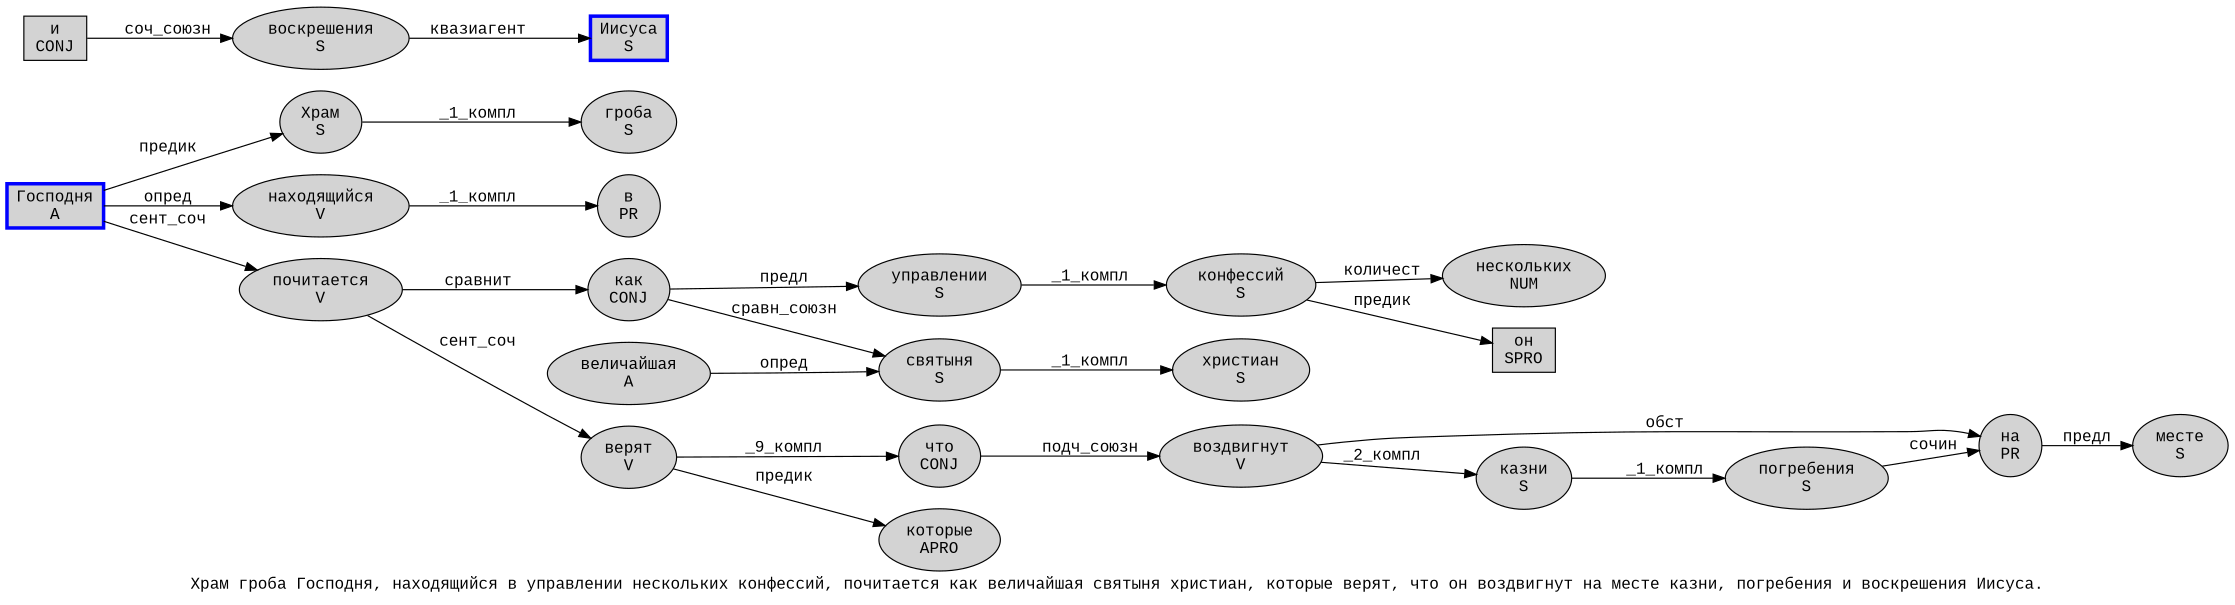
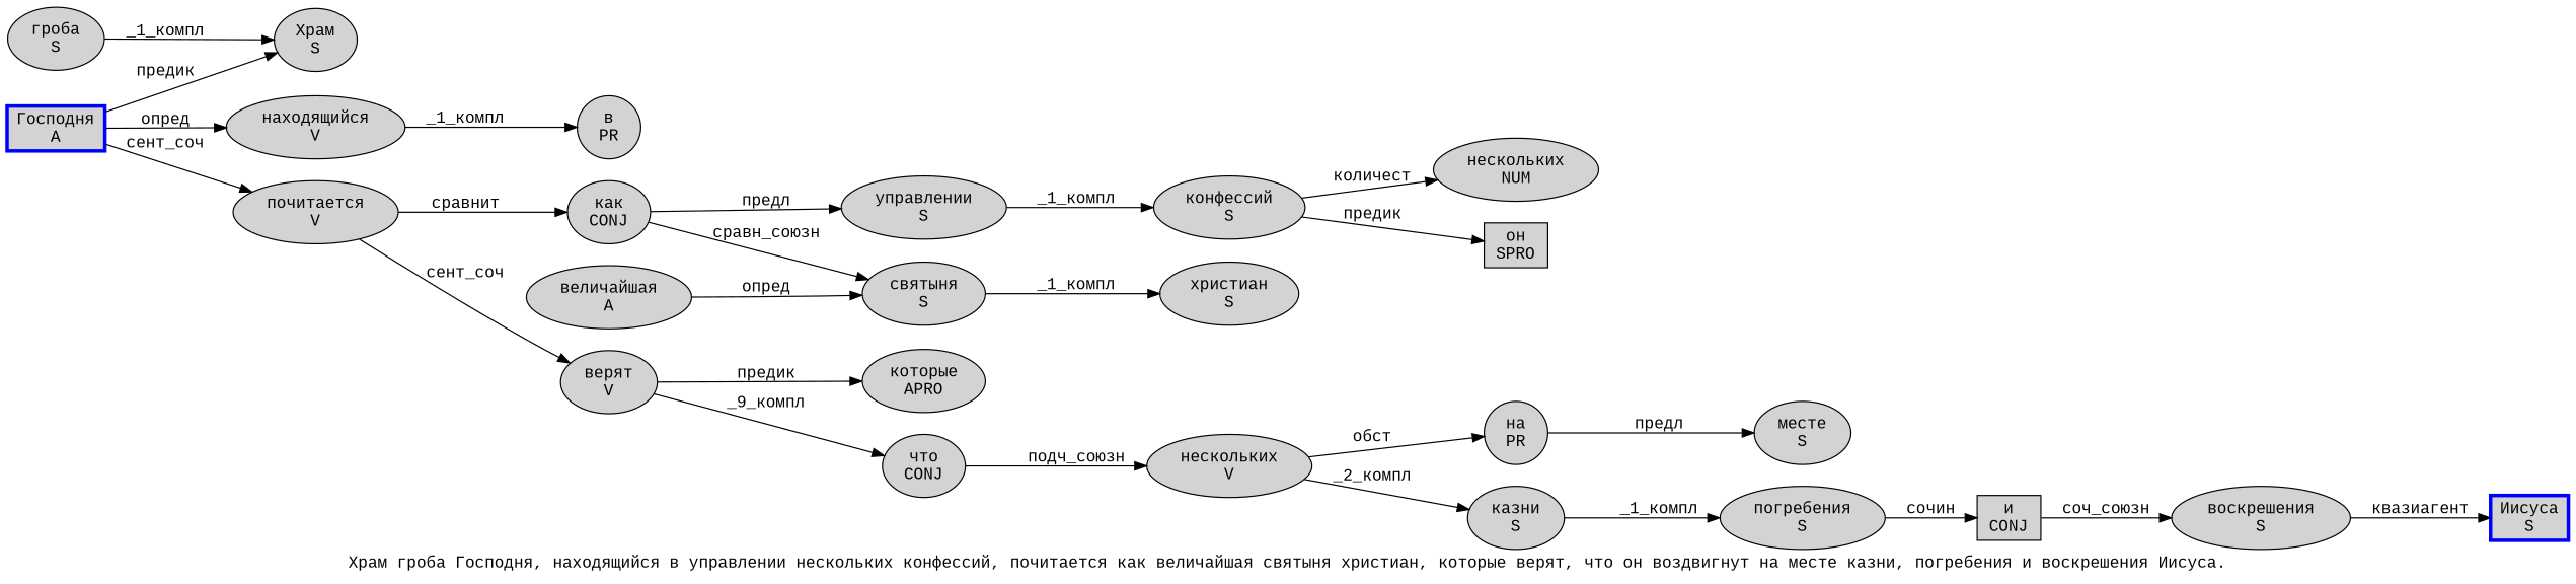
  digraph {
    fontname="Liberation Mono"
    label="Храм гроба Господня, находящийся в управлении нескольких конфессий, почитается как величайшая святыня христиан, которые верят, что он воздвигнут на месте казни, погребения и воскрешения Иисуса."
    rankdir=LR
    node [fillcolor=lightgray fontname="Liberation Mono" penwidth=1 shape=ellipse style=filled]
    edge [fontname="Liberation Mono"]
    n1 [label="Храм\nS"]
    n2 [label="гроба\nS"]
    n3 [color=blue label="Господня\nA" penwidth=3 shape=box]
    n4 [label="находящийся\nV"]
    n5 [label="почитается\nV"]
    n6 [label="в\nPR"]
    n7 [label="как\nCONJ"]
    n8 [label="верят\nV"]
    n9 [label="управлении\nS"]
    n10 [label="конфессий\nS"]
    n11 [label="нескольких\nNUM"]
    n12 [label="он\nSPRO" shape=box]
    n13 [label="святыня\nS"]
    n14 [label="которые\nAPRO"]
    n15 [label="что\nCONJ"]
    n16 [label="христиан\nS"]
    n17 [label="величайшая\nA"]
-   n18 [label="воздвигнут\nV"]
+   n18 [label="нескольких\nV"]
    n19 [label="на\nPR"]
    n20 [label="казни\nS"]
    n21 [label="месте\nS"]
    n22 [label="погребения\nS"]
    n23 [label="и\nCONJ" shape=box]
    n24 [label="воскрешения\nS"]
    n25 [color=blue label="Иисуса\nS" penwidth=3 shape=box]
-   n1 -> n2 [label="_1_компл"]
+   n2 -> n1 [label="_1_компл"]
    n3 -> n1 [label="предик"]
    n3 -> n4 [label="опред"]
    n3 -> n5 [label="сент_соч"]
    n4 -> n6 [label="_1_компл"]
    n5 -> n7 [label="сравнит"]
    n5 -> n8 [label="сент_соч"]
    n7 -> n9 [label="предл"]
    n7 -> n13 [label="сравн_союзн"]
    n8 -> n14 [label="предик"]
    n8 -> n15 [label="_9_компл"]
    n9 -> n10 [label="_1_компл"]
    n10 -> n11 [label="количест"]
    n10 -> n12 [label="предик"]
    n13 -> n16 [label="_1_компл"]
    n15 -> n18 [label="подч_союзн"]
    n17 -> n13 [label="опред"]
    n18 -> n19 [label="обст"]
    n18 -> n20 [label="_2_компл"]
    n19 -> n21 [label="предл"]
    n20 -> n22 [label="_1_компл"]
-   n22 -> n19 [label="сочин"]
+   n22 -> n23 [label="сочин"]
    n23 -> n24 [label="соч_союзн"]
    n24 -> n25 [label="квазиагент"]
  }
